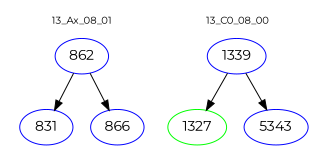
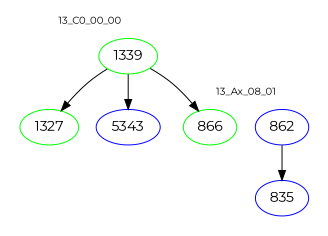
  digraph {
    fontname=Montserrat
    node [color=blue fontname=Montserrat]
    edge [color=black fontname=Montserrat]
    n1 [label=862]
-   n2 [label=831]
-   n3 [label=866]
-   n4 [label=1339]
+   n2 [label=835]
+   n3 [color=green label=866]
+   n4 [color=green label=1339]
    n5 [color=green label=1327]
    n6 [label=5343]
    subgraph cluster_1 {
      color=white
      fontsize=10
      label="13_Ax_08_01"
      n1
      n2
      n3
    }
    subgraph cluster_2 {
      color=white
      fontsize=10
-     label="13_C0_08_00"
+     label="13_C0_00_00"
      n4
      n5
      n6
    }
    n1 -> n2
-   n1 -> n3
+   n4 -> n3
    n4 -> n5
    n4 -> n6
  }
